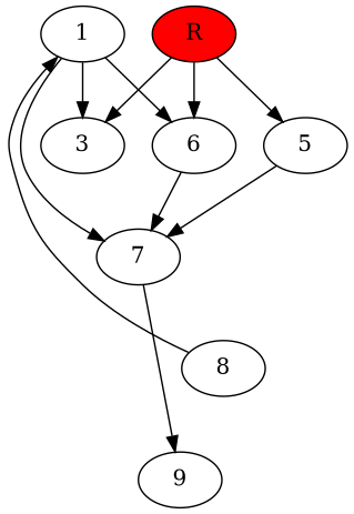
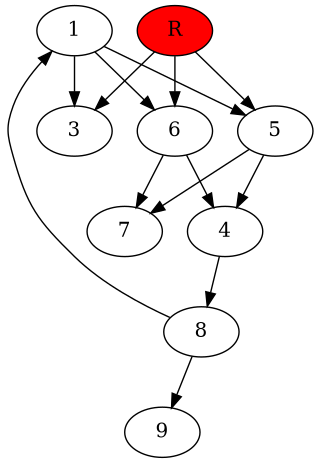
  digraph {
    1
    3
    5
    6
+   4
    7
    8
    9
    R [fillcolor="#ff0000" style=filled]
    1 -> 3
-   1 -> 7
+   1 -> 5
    1 -> 6
+   5 -> 4
    5 -> 7
+   6 -> 4
    6 -> 7
+   4 -> 8
    8 -> 1
-   7 -> 9
+   8 -> 9
    R -> 3
    R -> 5
    R -> 6
  }
